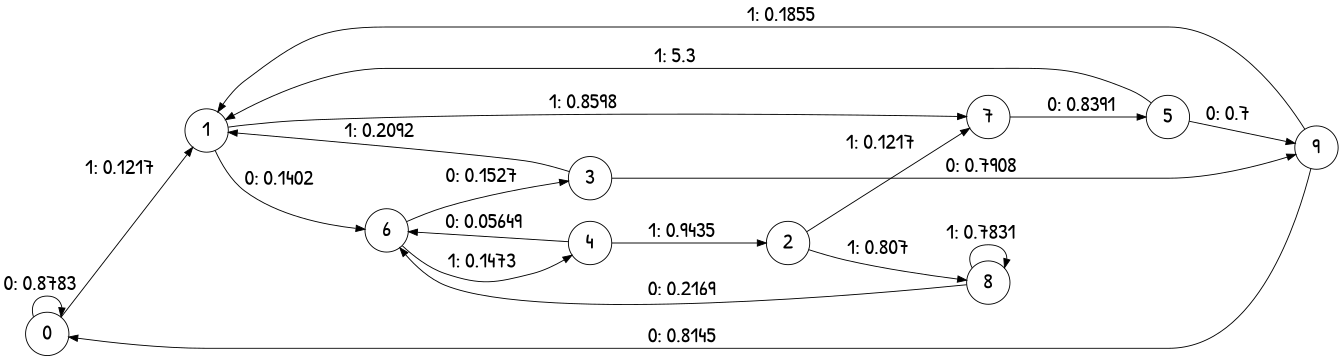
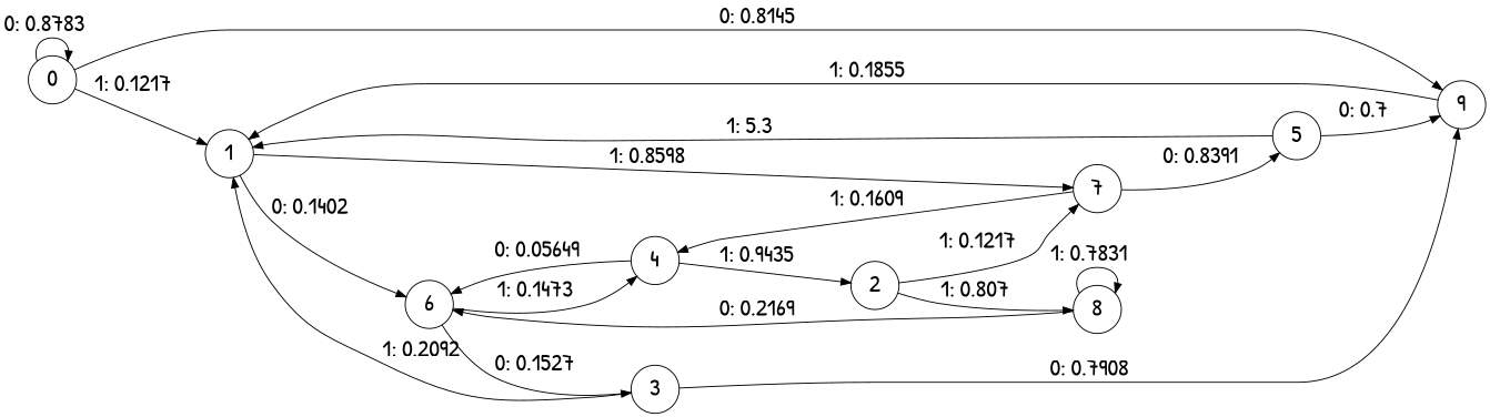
  digraph {
    fontname="Patrick Hand"
    rankdir=LR
    node [fontname="Patrick Hand" fontsize=24 shape=circle]
    edge [fontname="Patrick Hand" fontsize=24]
    0
    1
    6
    7
    3
    4
    2
    8
    9
    5
    0 -> 0 [label="0: 0.8783   "]
    0 -> 1 [label="1: 0.1217   "]
    1 -> 6 [label="0: 0.1402   "]
    1 -> 7 [label="1: 0.8598   "]
    6 -> 3 [label="0: 0.1527   "]
    6 -> 4 [label="1: 0.1473   "]
+   7 -> 4 [label="1: 0.1609   "]
    7 -> 5 [label="0: 0.8391   "]
    3 -> 1 [label="1: 0.2092   "]
    3 -> 9 [label="0: 0.7908   "]
    4 -> 6 [label="0: 0.05649  "]
    4 -> 2 [label="1: 0.9435   "]
    2 -> 7 [label="1: 0.1217   "]
    2 -> 8 [label="1: 0.807    "]
    8 -> 6 [label="0: 0.2169   "]
    8 -> 8 [label="1: 0.7831   "]
-   9 -> 0 [label="0: 0.8145   "]
+   0 -> 9 [label="0: 0.8145   "]
    9 -> 1 [label="1: 0.1855   "]
    5 -> 1 [label="1: 5.3      "]
    5 -> 9 [label="0: 0.7      "]
  }
